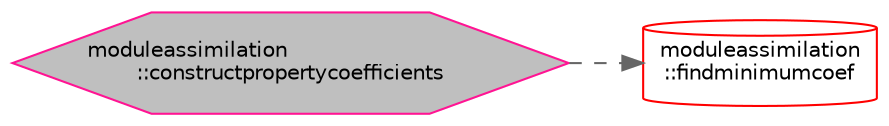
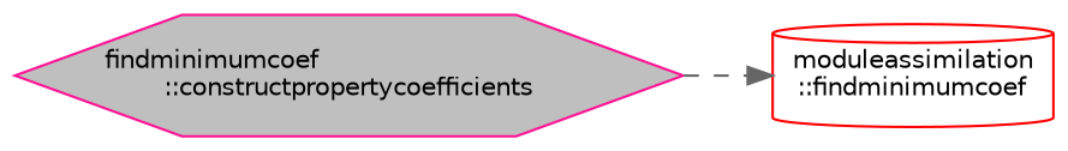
  digraph {
    rankdir=LR
    fontname="DejaVu Sans"
    node [fontname="DejaVu Sans" fontsize=10 style=filled]
-   n1 [color=deeppink fillcolor=grey75 fontcolor=black height=0.2 label="moduleassimilation\l::constructpropertycoefficients" shape=hexagon width=0.4]
+   n1 [color=deeppink fillcolor=grey75 fontcolor=black height=0.2 label="findminimumcoef\l::constructpropertycoefficients" shape=hexagon width=0.4]
    n2 [color=red fillcolor=white height=0.2 label="moduleassimilation\l::findminimumcoef" shape=cylinder width=0.4]
    n1 -> n2 [color=gray40 fontname="DejaVu Sans" fontsize=10 labelfontname=Helvetica labelfontsize=10 style=dashed arrowhead=normal]
  }
